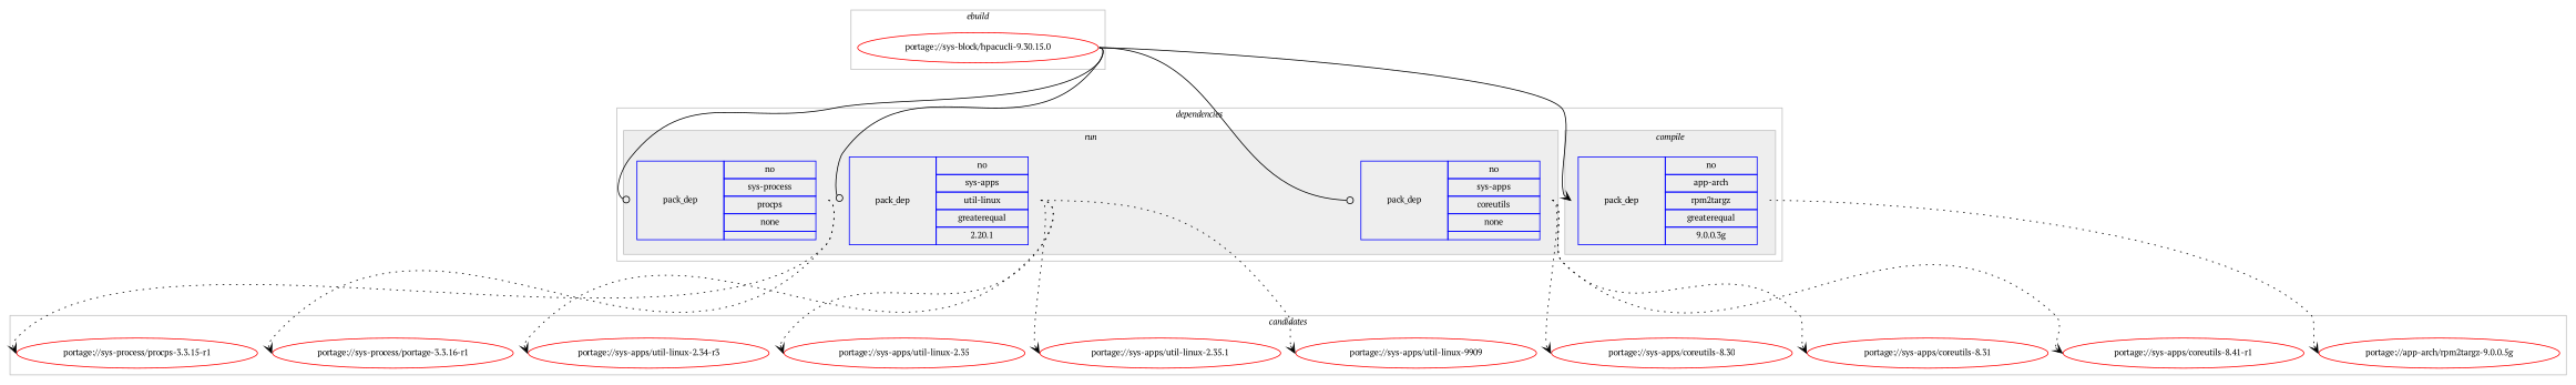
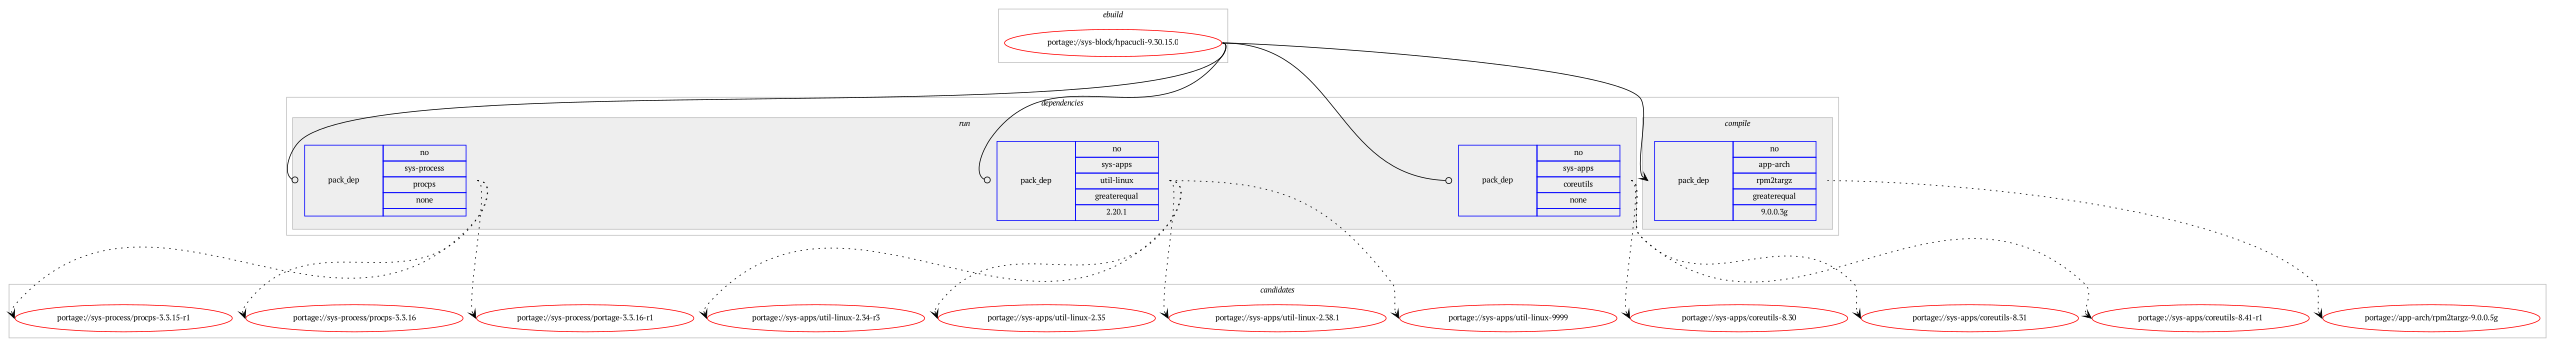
  digraph {
    compound=true
    concentrate=true
    fontname="PT Serif"
    fontsize=10
    newrank=true
    rankdir=TB
    ranksep=1.5
    node [color=red fontname="PT Serif" fontsize=10]
    edge [arrowhead=vee fontname="PT Serif" headport=w style=dotted tailport=e weight=100]
    n1 [label="portage://sys-block/hpacucli-9.30.15.0" width=4]
    n2 [color=blue label=<<TABLE BORDER="0" CELLBORDER="1" CELLSPACING="0" CELLPADDING="4" WIDTH="220"><TR><TD ROWSPAN="6" CELLPADDING="30">pack_dep</TD></TR><TR><TD WIDTH="110">no</TD></TR><TR><TD>app-arch</TD></TR><TR><TD>rpm2targz</TD></TR><TR><TD>greaterequal</TD></TR><TR><TD>9.0.0.3g</TD></TR></TABLE>> shape=none]
    n3 [color=blue label=<<TABLE BORDER="0" CELLBORDER="1" CELLSPACING="0" CELLPADDING="4" WIDTH="220"><TR><TD ROWSPAN="6" CELLPADDING="30">pack_dep</TD></TR><TR><TD WIDTH="110">no</TD></TR><TR><TD>sys-apps</TD></TR><TR><TD>coreutils</TD></TR><TR><TD>none</TD></TR><TR><TD></TD></TR></TABLE>> shape=none]
    n4 [color=blue label=<<TABLE BORDER="0" CELLBORDER="1" CELLSPACING="0" CELLPADDING="4" WIDTH="220"><TR><TD ROWSPAN="6" CELLPADDING="30">pack_dep</TD></TR><TR><TD WIDTH="110">no</TD></TR><TR><TD>sys-apps</TD></TR><TR><TD>util-linux</TD></TR><TR><TD>greaterequal</TD></TR><TR><TD>2.20.1</TD></TR></TABLE>> shape=none]
    n5 [color=blue label=<<TABLE BORDER="0" CELLBORDER="1" CELLSPACING="0" CELLPADDING="4" WIDTH="220"><TR><TD ROWSPAN="6" CELLPADDING="30">pack_dep</TD></TR><TR><TD WIDTH="110">no</TD></TR><TR><TD>sys-process</TD></TR><TR><TD>procps</TD></TR><TR><TD>none</TD></TR><TR><TD></TD></TR></TABLE>> shape=none]
    n6 [label="portage://app-arch/rpm2targz-9.0.0.5g" width=4]
    n7 [label="portage://sys-apps/coreutils-8.41-r1" width=4]
    n8 [label="portage://sys-apps/coreutils-8.31" width=4]
    n9 [label="portage://sys-apps/coreutils-8.30" width=4]
-   n10 [label="portage://sys-apps/util-linux-9909" width=4]
-   n11 [label="portage://sys-apps/util-linux-2.35.1" width=4]
+   n10 [label="portage://sys-apps/util-linux-9999" width=4]
+   n11 [label="portage://sys-apps/util-linux-2.38.1" width=4]
    n12 [label="portage://sys-apps/util-linux-2.35" width=4]
    n13 [label="portage://sys-apps/util-linux-2.34-r3" width=4]
    n14 [label="portage://sys-process/portage-3.3.16-r1" width=4]
+   n15 [label="portage://sys-process/procps-3.3.16" width=4]
    n16 [label="portage://sys-process/procps-3.3.15-r1" width=4]
    subgraph cluster_1 {
      color=gray
      label=<<i>ebuild</i>>
      rank=same
      n1
    }
    subgraph cluster_2 {
      color=gray
      label=<<i>dependencies</i>>
      subgraph cluster_3 {
        color=gray
        fillcolor="#eeeeee"
        label=<<i>compile</i>>
        style=filled
        subgraph sub_4 {
          color=gray
          fillcolor="#eeeeee"
          label=<<i>compile</i>>
          style=filled
          n2
        }
      }
      subgraph cluster_5 {
        color=gray
        fillcolor="#eeeeee"
        label=<<i>compile and run</i>>
        style=filled
      }
      subgraph cluster_6 {
        color=gray
        fillcolor="#eeeeee"
        label=<<i>run</i>>
        style=filled
        subgraph sub_7 {
          color=gray
          fillcolor="#eeeeee"
          label=<<i>run</i>>
          style=filled
          n3
        }
        subgraph sub_8 {
          color=gray
          fillcolor="#eeeeee"
          label=<<i>run</i>>
          style=filled
          n4
        }
        subgraph sub_9 {
          color=gray
          fillcolor="#eeeeee"
          label=<<i>run</i>>
          style=filled
          n5
        }
      }
    }
    subgraph cluster_10 {
      color=gray
      label=<<i>candidates</i>>
      rank=same
      subgraph sub_11 {
        color=black
        label=<<i>candidates</i>>
        nodesep=1
        rank=same
        n6
      }
      subgraph sub_12 {
        color=black
        label=<<i>candidates</i>>
        nodesep=1
        rank=same
        n7
        n8
        n9
      }
      subgraph sub_13 {
        color=black
        label=<<i>candidates</i>>
        nodesep=1
        rank=same
        n10
        n11
        n12
        n13
      }
      subgraph sub_14 {
        color=black
        label=<<i>candidates</i>>
        nodesep=1
        rank=same
        n14
+       n15
        n16
      }
    }
    n1 -> n2 [style=solid weight=20]
    n1 -> n3 [arrowhead=odot style=solid weight=20]
    n1 -> n4 [arrowhead=odot style=solid weight=20]
    n1 -> n5 [arrowhead=odot style=solid weight=20]
    n2 -> n6
    n3 -> n7
    n3 -> n8
    n3 -> n9
    n4 -> n10
    n4 -> n11
    n4 -> n12
    n4 -> n13
    n5 -> n14
+   n5 -> n15
    n5 -> n16
  }
